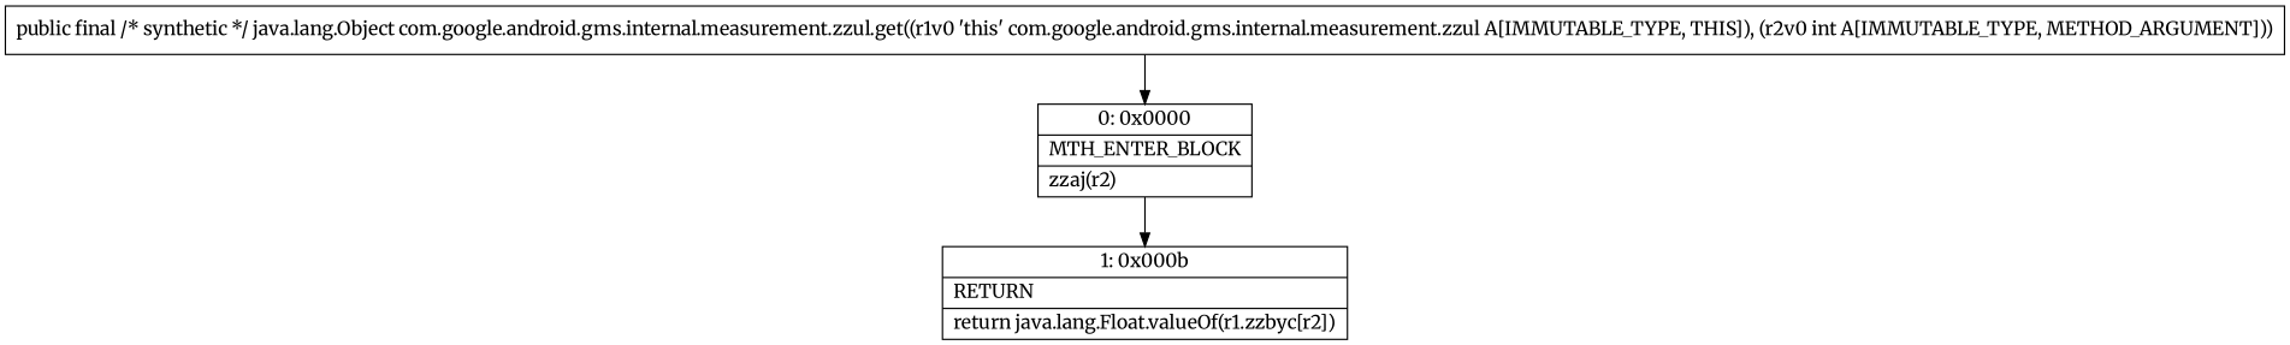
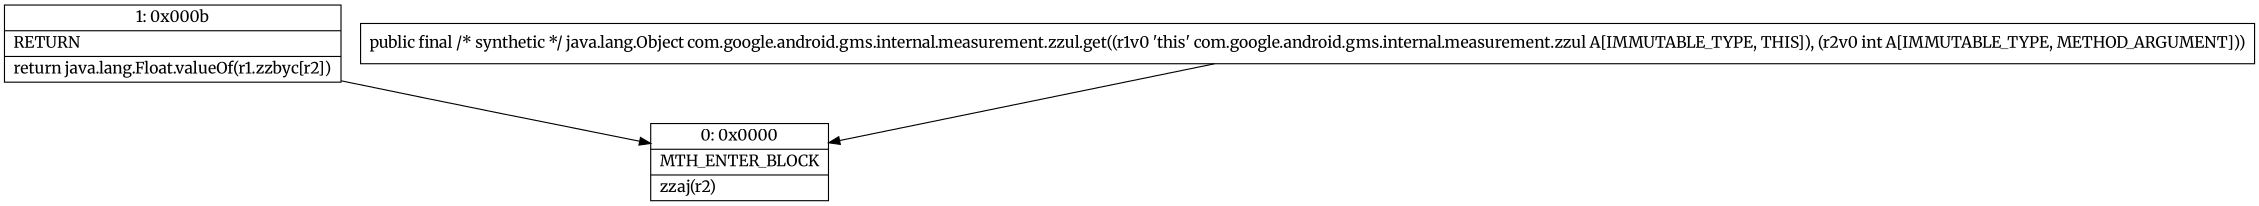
  digraph {
    fontname=Merriweather
    node [shape=record fontname=Merriweather]
    edge [fontname=Merriweather]
    n1 [label="{0\:\ 0x0000|MTH_ENTER_BLOCK\l|zzaj(r2)\l}"]
    n2 [label="{1\:\ 0x000b|RETURN\l|return java.lang.Float.valueOf(r1.zzbyc[r2])\l}"]
    n3 [label="{public final \/* synthetic *\/ java.lang.Object com.google.android.gms.internal.measurement.zzul.get((r1v0 'this' com.google.android.gms.internal.measurement.zzul A[IMMUTABLE_TYPE, THIS]), (r2v0 int A[IMMUTABLE_TYPE, METHOD_ARGUMENT])) }"]
-   n1 -> n2
+   n2 -> n1
    n3 -> n1
  }
